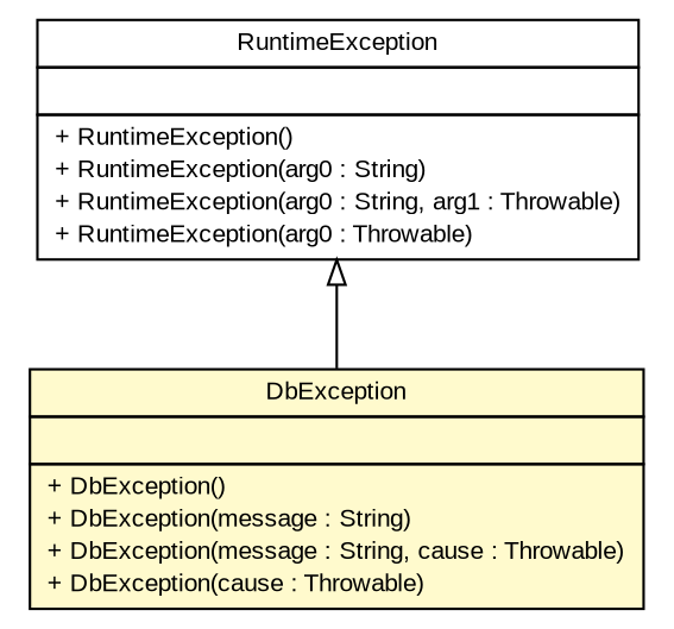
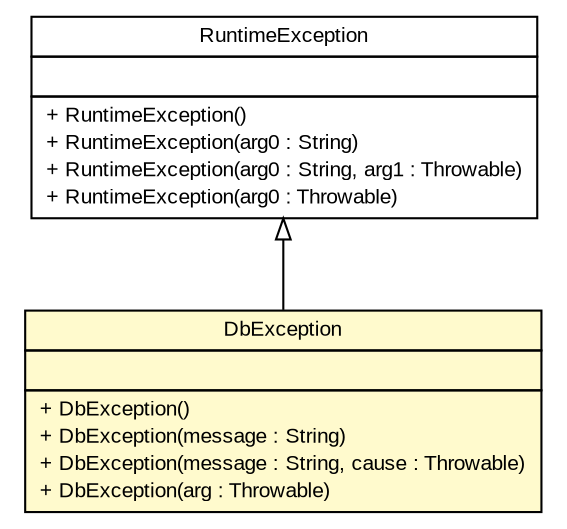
  digraph {
    node [fontcolor=black fontname=arial fontsize=10.0 shape=plaintext]
-   n1 [label=<<table border="0" cellborder="1" cellspacing="0" cellpadding="2" port="p" bgcolor="lemonChiffon" href="./DbException.html"> 		<tr><td><table border="0" cellspacing="0" cellpadding="1"> 			<tr><td> DbException </td></tr> 		</table></td></tr> 		<tr><td><table border="0" cellspacing="0" cellpadding="1"> 			<tr><td align="left">  </td></tr> 		</table></td></tr> 		<tr><td><table border="0" cellspacing="0" cellpadding="1"> 			<tr><td align="left"> + DbException() </td></tr> 			<tr><td align="left"> + DbException(message : String) </td></tr> 			<tr><td align="left"> + DbException(message : String, cause : Throwable) </td></tr> 			<tr><td align="left"> + DbException(cause : Throwable) </td></tr> 		</table></td></tr> 		</table>>]
+   n1 [label=<<table border="0" cellborder="1" cellspacing="0" cellpadding="2" port="p" bgcolor="lemonChiffon" href="./DbException.html"> 		<tr><td><table border="0" cellspacing="0" cellpadding="1"> 			<tr><td> DbException </td></tr> 		</table></td></tr> 		<tr><td><table border="0" cellspacing="0" cellpadding="1"> 			<tr><td align="left">  </td></tr> 		</table></td></tr> 		<tr><td><table border="0" cellspacing="0" cellpadding="1"> 			<tr><td align="left"> + DbException() </td></tr> 			<tr><td align="left"> + DbException(message : String) </td></tr> 			<tr><td align="left"> + DbException(message : String, cause : Throwable) </td></tr> 			<tr><td align="left"> + DbException(arg : Throwable) </td></tr> 		</table></td></tr> 		</table>>]
    n2 [label=<<table border="0" cellborder="1" cellspacing="0" cellpadding="2" port="p" href="http://java.sun.com/javase/6/docs/api/java/lang/RuntimeException.html"> 		<tr><td><table border="0" cellspacing="0" cellpadding="1"> 			<tr><td> RuntimeException </td></tr> 		</table></td></tr> 		<tr><td><table border="0" cellspacing="0" cellpadding="1"> 			<tr><td align="left">  </td></tr> 		</table></td></tr> 		<tr><td><table border="0" cellspacing="0" cellpadding="1"> 			<tr><td align="left"> + RuntimeException() </td></tr> 			<tr><td align="left"> + RuntimeException(arg0 : String) </td></tr> 			<tr><td align="left"> + RuntimeException(arg0 : String, arg1 : Throwable) </td></tr> 			<tr><td align="left"> + RuntimeException(arg0 : Throwable) </td></tr> 		</table></td></tr> 		</table>>]
    n2 -> n1 [arrowtail=empty dir=back fontname=arial fontsize=10 headport=p labelfontname=arial labelfontsize=10 tailport=p]
  }
